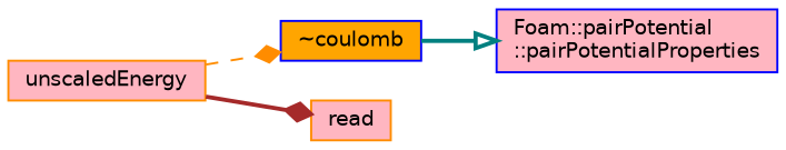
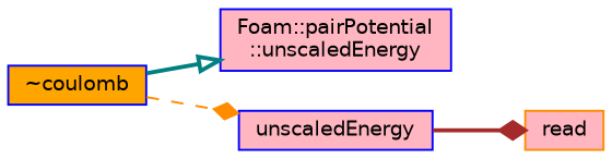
  digraph {
    rankdir=LR
    node [color=blue fillcolor=lightpink fontname=Helvetica fontsize=10 shape=record style=filled]
    edge [arrowhead=diamond fontname=Helvetica fontsize=10 labelfontname=Helvetica labelfontsize=10 style=bold]
    n1 [fillcolor=orange fontcolor=black height=0.2 label="~coulomb" width=0.4]
-   n2 [height=0.2 label="Foam::pairPotential\l::pairPotentialProperties" width=0.4]
-   n3 [color=darkorange height=0.2 label=unscaledEnergy width=0.4]
+   n2 [height=0.2 label="Foam::pairPotential\l::unscaledEnergy" width=0.4]
+   n3 [height=0.2 label=unscaledEnergy width=0.4]
    n4 [color=darkorange height=0.2 label=read width=0.4]
    n1 -> n2 [arrowhead=onormal color=teal]
-   n3 -> n1 [color=darkorange style=dashed]
+   n1 -> n3 [color=darkorange style=dashed]
    n3 -> n4 [color=brown]
  }
